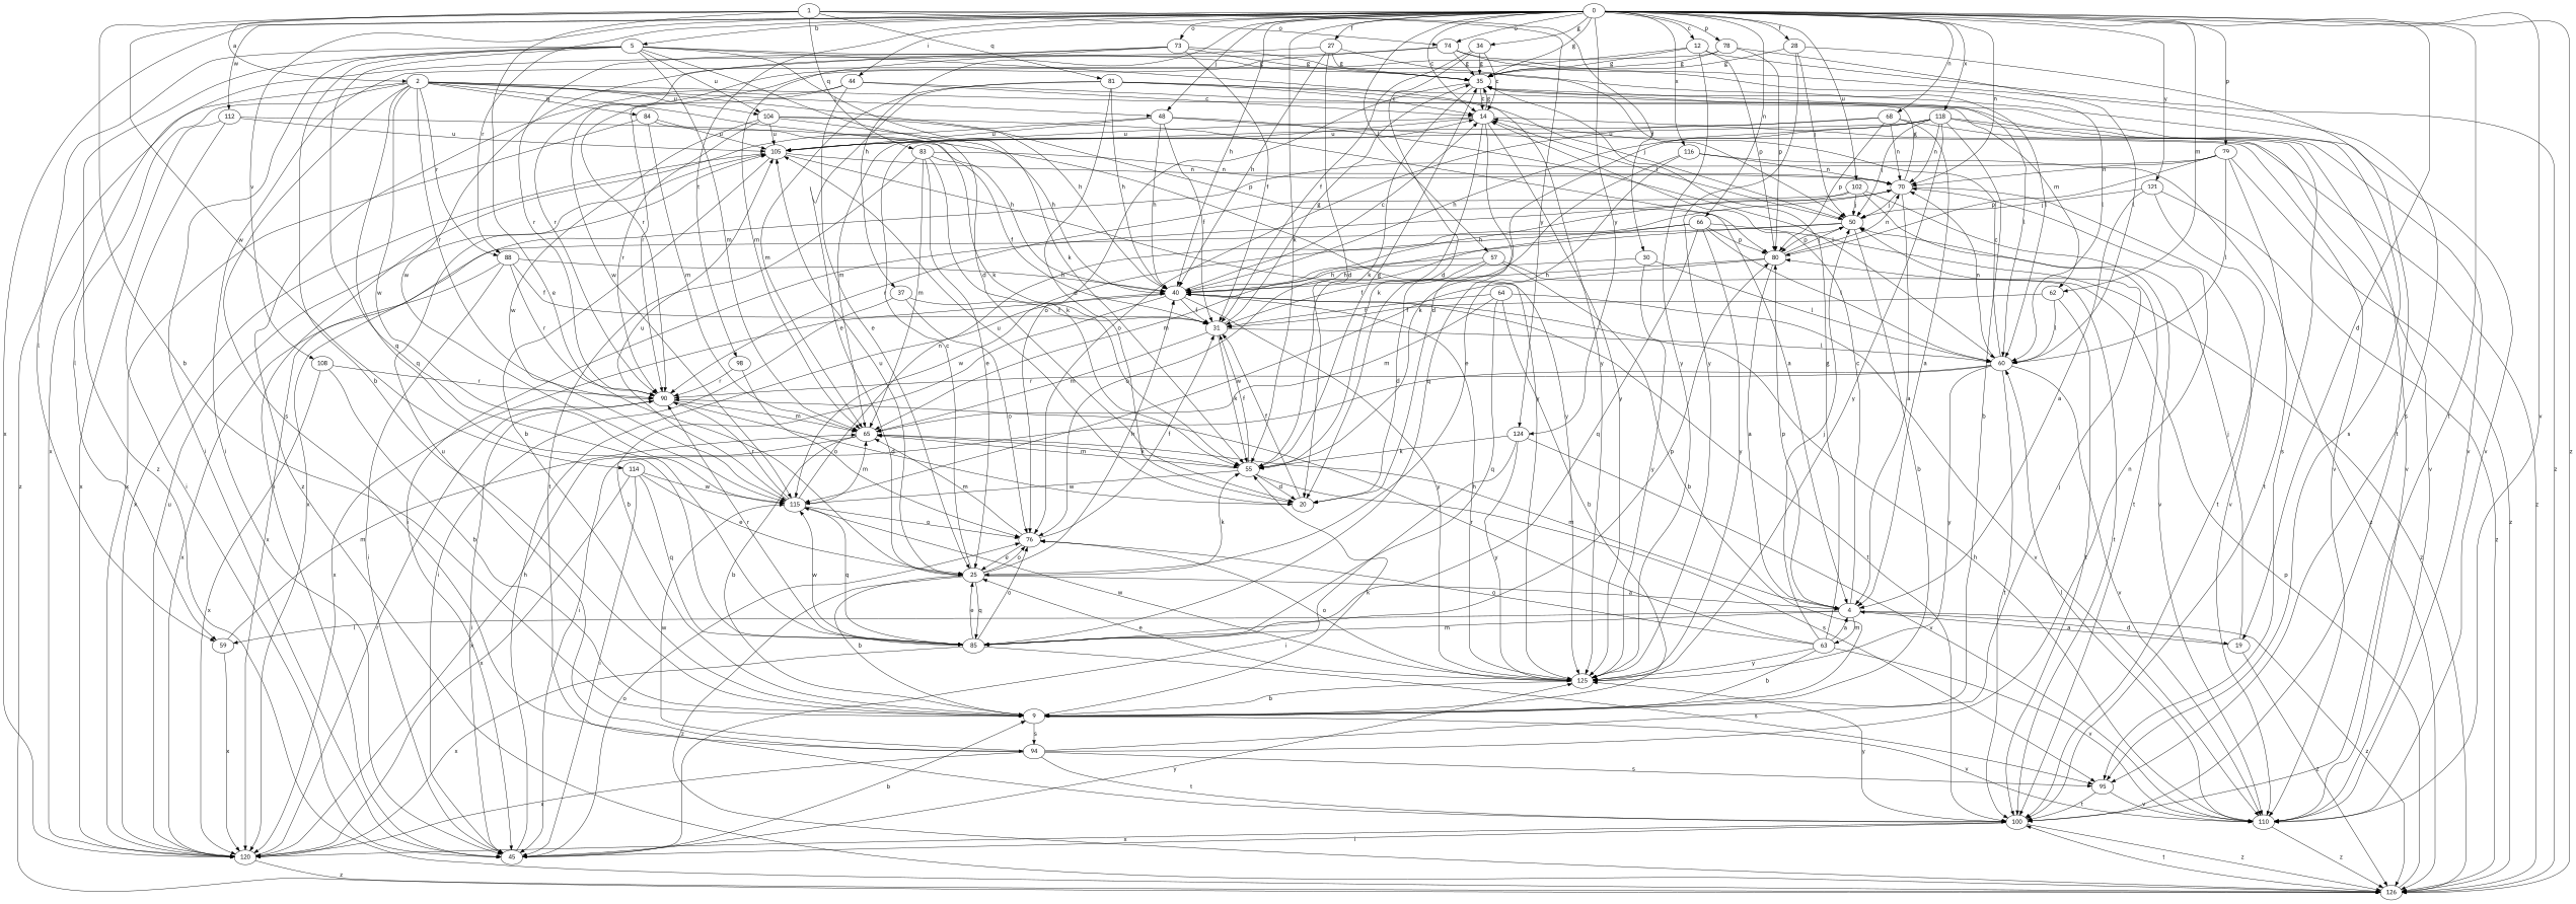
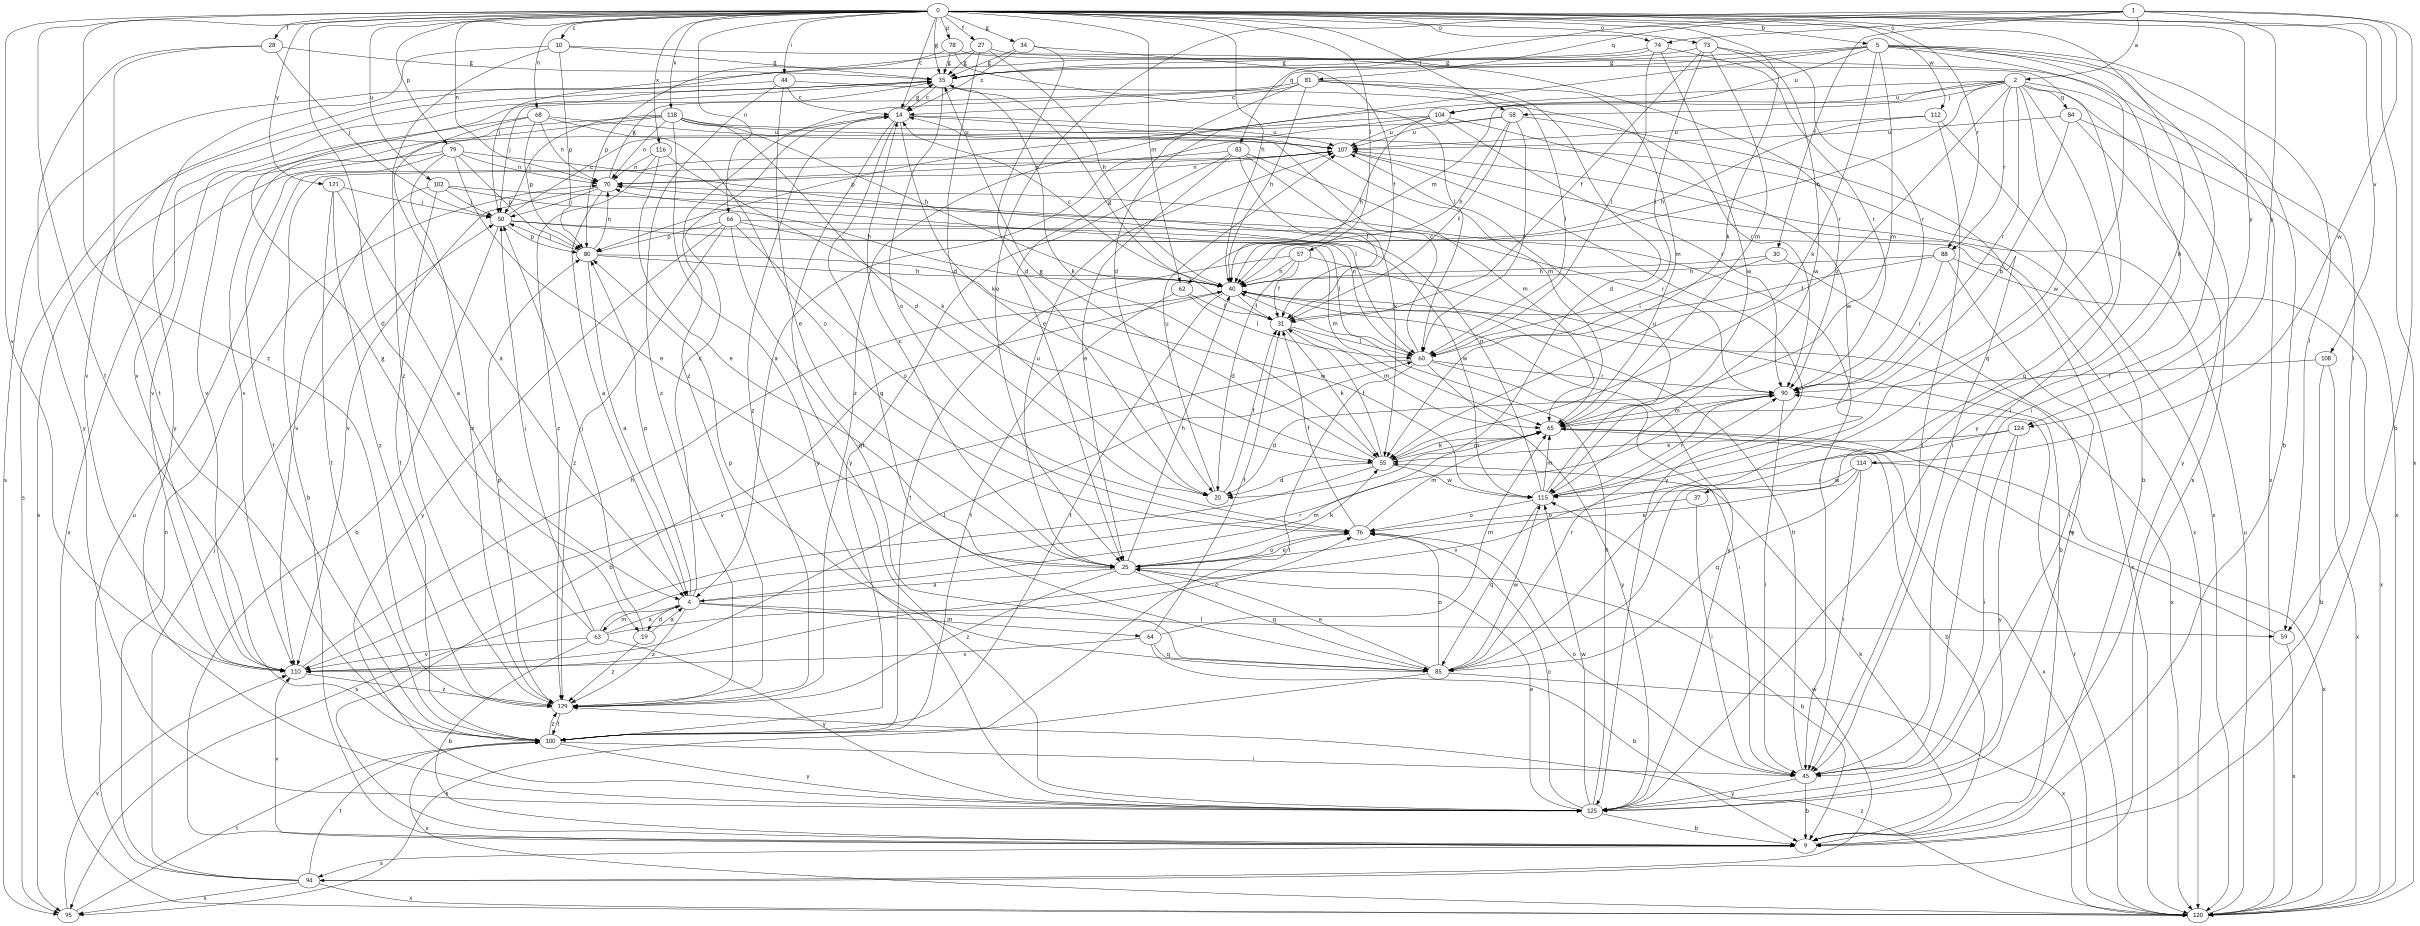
  strict digraph {
    fontname="IBM Plex Sans"
    node [fontname="IBM Plex Sans"]
    edge [fontname="IBM Plex Sans"]
    0
    5
-   10 [label=12]
+   10
    14
    19
    27
    28
    34
    35
    37
    40
    44
-   48
+   48 [label=58]
    55
    57
    62
    66
    68
    70
    73
    74
    78
    79
    88
-   98
    100
    102
    108
    110
    112
    116
    118
    120
    121
    124
-   129 [label=126]
+   129
    9
    59
    85
    104
    65
    20
    45
    125
    90
    80
-   105
+   105 [label=107]
    4
    50
    31
    76
    95
    25
    60
    115
    1
    2
    30
    81
    83
    114
    84
    94
    63
    64
    0 -> 5 [label=b]
    0 -> 10 [label=c]
    0 -> 14 [label=c]
    0 -> 19 [label=d]
    0 -> 27 [label=f]
    0 -> 28 [label=f]
    0 -> 34 [label=g]
    0 -> 35 [label=g]
    0 -> 37 [label=h]
    0 -> 40 [label=h]
    0 -> 44 [label=i]
    0 -> 48 [label=j]
    0 -> 55 [label=k]
    0 -> 57 [label=l]
    0 -> 62 [label=m]
    0 -> 66 [label=n]
    0 -> 68 [label=n]
    0 -> 70 [label=n]
    0 -> 73 [label=o]
    0 -> 74 [label=o]
    0 -> 78 [label=p]
    0 -> 79 [label=p]
    0 -> 88 [label=r]
-   0 -> 98 [label=t]
    0 -> 100 [label=t]
    0 -> 102 [label=u]
    0 -> 108 [label=v]
    0 -> 110 [label=v]
    0 -> 112 [label=w]
    0 -> 116 [label=x]
    0 -> 118 [label=x]
    0 -> 120 [label=x]
    0 -> 121 [label=y]
    0 -> 124 [label=y]
    0 -> 129 [label=z]
    5 -> 35 [label=g]
    5 -> 55 [label=k]
    5 -> 129 [label=z]
    5 -> 9 [label=b]
    5 -> 59 [label=l]
    5 -> 85 [label=q]
    5 -> 104 [label=u]
    5 -> 65 [label=m]
    5 -> 20 [label=d]
    5 -> 45 [label=i]
    5 -> 125 [label=y]
    10 -> 35 [label=g]
    10 -> 129 [label=z]
    10 -> 125 [label=y]
    10 -> 90 [label=r]
    10 -> 80 [label=p]
    14 -> 35 [label=g]
    14 -> 55 [label=k]
    14 -> 129 [label=z]
    14 -> 85 [label=q]
    14 -> 65 [label=m]
    14 -> 125 [label=y]
    14 -> 105 [label=u]
    19 -> 129 [label=z]
    19 -> 4 [label=a]
    19 -> 50 [label=j]
    27 -> 35 [label=g]
    27 -> 40 [label=h]
    27 -> 120 [label=x]
    27 -> 20 [label=d]
    27 -> 50 [label=j]
    28 -> 35 [label=g]
    28 -> 100 [label=t]
    28 -> 125 [label=y]
    28 -> 50 [label=j]
    34 -> 14 [label=c]
    34 -> 35 [label=g]
    34 -> 20 [label=d]
    34 -> 31 [label=f]
    35 -> 14 [label=c]
    35 -> 55 [label=k]
    35 -> 110 [label=v]
    35 -> 76 [label=o]
    35 -> 95 [label=s]
    37 -> 45 [label=i]
-   37 -> 31 [label=f]
    37 -> 76 [label=o]
    40 -> 14 [label=c]
    40 -> 100 [label=t]
    40 -> 120 [label=x]
    40 -> 9 [label=b]
    40 -> 125 [label=y]
    40 -> 31 [label=f]
    44 -> 14 [label=c]
    44 -> 110 [label=v]
    44 -> 129 [label=z]
    44 -> 90 [label=r]
    44 -> 25 [label=e]
    48 -> 40 [label=h]
    48 -> 110 [label=v]
    48 -> 45 [label=i]
    48 -> 105 [label=u]
    48 -> 31 [label=f]
    48 -> 60 [label=l]
    55 -> 35 [label=g]
    55 -> 65 [label=m]
    55 -> 20 [label=d]
    55 -> 31 [label=f]
    55 -> 95 [label=s]
    55 -> 115 [label=w]
    57 -> 40 [label=h]
    57 -> 100 [label=t]
    57 -> 9 [label=b]
    57 -> 20 [label=d]
    57 -> 31 [label=f]
    62 -> 100 [label=t]
    62 -> 31 [label=f]
    62 -> 60 [label=l]
    66 -> 129 [label=z]
    66 -> 85 [label=q]
    66 -> 125 [label=y]
    66 -> 80 [label=p]
    66 -> 76 [label=o]
    66 -> 60 [label=l]
    66 -> 115 [label=w]
    68 -> 70 [label=n]
    68 -> 110 [label=v]
    68 -> 80 [label=p]
    68 -> 105 [label=u]
    68 -> 4 [label=a]
    68 -> 76 [label=o]
    70 -> 35 [label=g]
    70 -> 110 [label=v]
    70 -> 45 [label=i]
    70 -> 4 [label=a]
    70 -> 50 [label=j]
    73 -> 35 [label=g]
    73 -> 65 [label=m]
    73 -> 90 [label=r]
    73 -> 31 [label=f]
    73 -> 60 [label=l]
    73 -> 115 [label=w]
    74 -> 35 [label=g]
    74 -> 90 [label=r]
    74 -> 95 [label=s]
    74 -> 60 [label=l]
    74 -> 115 [label=w]
    78 -> 35 [label=g]
    78 -> 45 [label=i]
    78 -> 80 [label=p]
    78 -> 60 [label=l]
    79 -> 70 [label=n]
    79 -> 100 [label=t]
    79 -> 120 [label=x]
    79 -> 129 [label=z]
    79 -> 80 [label=p]
+   79 -> 25 [label=e]
    79 -> 60 [label=l]
    88 -> 40 [label=h]
    88 -> 120 [label=x]
    88 -> 45 [label=i]
    88 -> 90 [label=r]
    88 -> 31 [label=f]
-   98 -> 90 [label=r]
-   98 -> 76 [label=o]
    100 -> 120 [label=x]
    100 -> 129 [label=z]
    100 -> 45 [label=i]
    100 -> 125 [label=y]
    102 -> 40 [label=h]
    102 -> 100 [label=t]
    102 -> 110 [label=v]
    102 -> 90 [label=r]
    102 -> 50 [label=j]
    108 -> 120 [label=x]
    108 -> 9 [label=b]
    108 -> 90 [label=r]
    110 -> 40 [label=h]
    110 -> 129 [label=z]
    110 -> 60 [label=l]
    112 -> 40 [label=h]
    112 -> 120 [label=x]
    112 -> 45 [label=i]
    112 -> 105 [label=u]
    116 -> 55 [label=k]
    116 -> 70 [label=n]
    116 -> 129 [label=z]
    116 -> 25 [label=e]
    118 -> 40 [label=h]
    118 -> 70 [label=n]
    118 -> 110 [label=v]
    118 -> 9 [label=b]
    118 -> 20 [label=d]
    118 -> 125 [label=y]
    118 -> 105 [label=u]
    118 -> 50 [label=j]
    118 -> 95 [label=s]
    120 -> 129 [label=z]
    120 -> 90 [label=r]
    120 -> 105 [label=u]
    121 -> 100 [label=t]
    121 -> 129 [label=z]
    121 -> 4 [label=a]
    121 -> 50 [label=j]
    124 -> 55 [label=k]
    124 -> 110 [label=v]
    124 -> 45 [label=i]
    124 -> 125 [label=y]
    129 -> 100 [label=t]
    129 -> 80 [label=p]
    9 -> 55 [label=k]
    9 -> 110 [label=v]
    9 -> 94 [label=s]
    59 -> 120 [label=x]
    59 -> 65 [label=m]
    85 -> 120 [label=x]
    85 -> 90 [label=r]
    85 -> 80 [label=p]
    85 -> 76 [label=o]
    85 -> 95 [label=s]
    85 -> 25 [label=e]
    85 -> 115 [label=w]
    104 -> 40 [label=h]
    104 -> 90 [label=r]
    104 -> 80 [label=p]
    104 -> 105 [label=u]
    104 -> 4 [label=a]
    104 -> 115 [label=w]
    65 -> 55 [label=k]
    65 -> 120 [label=x]
    65 -> 9 [label=b]
    20 -> 105 [label=u]
    20 -> 31 [label=f]
    45 -> 40 [label=h]
    45 -> 9 [label=b]
    45 -> 125 [label=y]
    45 -> 76 [label=o]
    125 -> 40 [label=h]
    125 -> 9 [label=b]
    125 -> 76 [label=o]
    125 -> 25 [label=e]
    125 -> 115 [label=w]
    90 -> 65 [label=m]
    90 -> 20 [label=d]
    90 -> 45 [label=i]
    80 -> 40 [label=h]
    80 -> 70 [label=n]
    80 -> 4 [label=a]
    80 -> 50 [label=j]
    80 -> 115 [label=w]
    105 -> 70 [label=n]
    105 -> 120 [label=x]
    105 -> 9 [label=b]
    105 -> 125 [label=y]
    4 -> 14 [label=c]
    4 -> 19 [label=d]
    4 -> 129 [label=z]
    4 -> 59 [label=l]
    4 -> 65 [label=m]
    4 -> 80 [label=p]
    4 -> 63 [label=m]
-   4 -> 85 [label=m]
-   50 -> 14 [label=l]
+   4 -> 64 [label=m]
+   50 -> 14 [label=c]
    50 -> 120 [label=x]
    50 -> 9 [label=b]
    50 -> 65 [label=m]
    50 -> 80 [label=p]
    31 -> 35 [label=g]
    31 -> 55 [label=k]
    31 -> 65 [label=m]
    31 -> 60 [label=l]
    76 -> 65 [label=m]
    76 -> 31 [label=f]
    76 -> 25 [label=e]
    95 -> 100 [label=t]
    95 -> 110 [label=v]
    25 -> 14 [label=c]
    25 -> 40 [label=h]
    25 -> 55 [label=k]
    25 -> 129 [label=z]
    25 -> 9 [label=b]
    25 -> 85 [label=q]
    25 -> 105 [label=u]
    25 -> 4 [label=a]
    25 -> 76 [label=o]
    60 -> 14 [label=c]
    60 -> 70 [label=n]
    60 -> 100 [label=t]
    60 -> 110 [label=v]
    60 -> 45 [label=i]
    60 -> 125 [label=y]
    60 -> 90 [label=r]
    115 -> 70 [label=n]
    115 -> 85 [label=q]
    115 -> 65 [label=m]
    115 -> 90 [label=r]
    115 -> 105 [label=u]
    115 -> 76 [label=o]
    1 -> 74 [label=o]
    1 -> 124 [label=y]
    1 -> 9 [label=b]
    1 -> 25 [label=e]
    1 -> 2 [label=a]
    1 -> 30 [label=f]
    1 -> 81 [label=q]
    1 -> 83 [label=q]
    1 -> 114 [label=w]
    2 -> 40 [label=h]
    2 -> 48 [label=j]
-   2 -> 55 [label=k]
+   2 -> 55 [label=z]
    2 -> 62 [label=m]
    2 -> 88 [label=r]
    2 -> 129 [label=z]
    2 -> 59 [label=l]
    2 -> 85 [label=q]
    2 -> 104 [label=u]
    2 -> 90 [label=r]
    2 -> 115 [label=w]
    2 -> 84 [label=q]
    2 -> 94 [label=s]
    30 -> 40 [label=h]
    30 -> 125 [label=y]
    30 -> 60 [label=l]
    81 -> 14 [label=c]
    81 -> 40 [label=h]
    81 -> 65 [label=m]
    81 -> 20 [label=d]
    81 -> 50 [label=j]
    81 -> 25 [label=e]
    81 -> 60 [label=l]
    83 -> 55 [label=k]
    83 -> 70 [label=n]
    83 -> 100 [label=t]
    83 -> 65 [label=m]
    83 -> 31 [label=f]
    83 -> 25 [label=e]
    114 -> 120 [label=x]
    114 -> 85 [label=q]
    114 -> 45 [label=i]
    114 -> 25 [label=e]
    114 -> 115 [label=w]
    84 -> 120 [label=x]
-   84 -> 65 [label=m]
+   84 -> 65 [label=b]
    84 -> 125 [label=y]
    84 -> 105 [label=u]
    94 -> 70 [label=n]
    94 -> 100 [label=t]
    94 -> 120 [label=x]
    94 -> 105 [label=u]
    94 -> 50 [label=j]
    94 -> 95 [label=s]
    94 -> 115 [label=w]
    63 -> 35 [label=g]
    63 -> 110 [label=v]
    63 -> 9 [label=b]
    63 -> 125 [label=y]
    63 -> 90 [label=r]
    63 -> 4 [label=a]
    63 -> 50 [label=j]
    63 -> 76 [label=o]
    64 -> 110 [label=v]
    64 -> 9 [label=b]
    64 -> 85 [label=q]
    64 -> 65 [label=m]
    64 -> 31 [label=f]
  }
